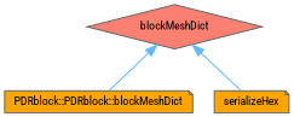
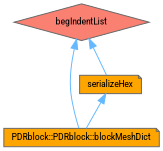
  digraph {
    fontname="Roboto Condensed"
    rankdir=TB
    node [color=grey40 fillcolor=orange fontname="Roboto Condensed" fontsize=10 shape=note style=filled]
    edge [color=steelblue1 dir=back fontname="Roboto Condensed" fontsize=10 labelfontname=Helvetica labelfontsize=10 style=solid]
-   n1 [color=gray40 fillcolor=salmon fontcolor=black height=0.2 label=blockMeshDict shape=diamond width=0.4]
+   n1 [color=gray40 fillcolor=salmon fontcolor=black height=0.2 label=begIndentList shape=diamond width=0.4]
    n2 [height=0.2 label="PDRblock::PDRblock::blockMeshDict" width=0.4]
    n3 [height=0.2 label=serializeHex width=0.4]
    n1 -> n2
    n1 -> n3
+   n3 -> n2
  }
